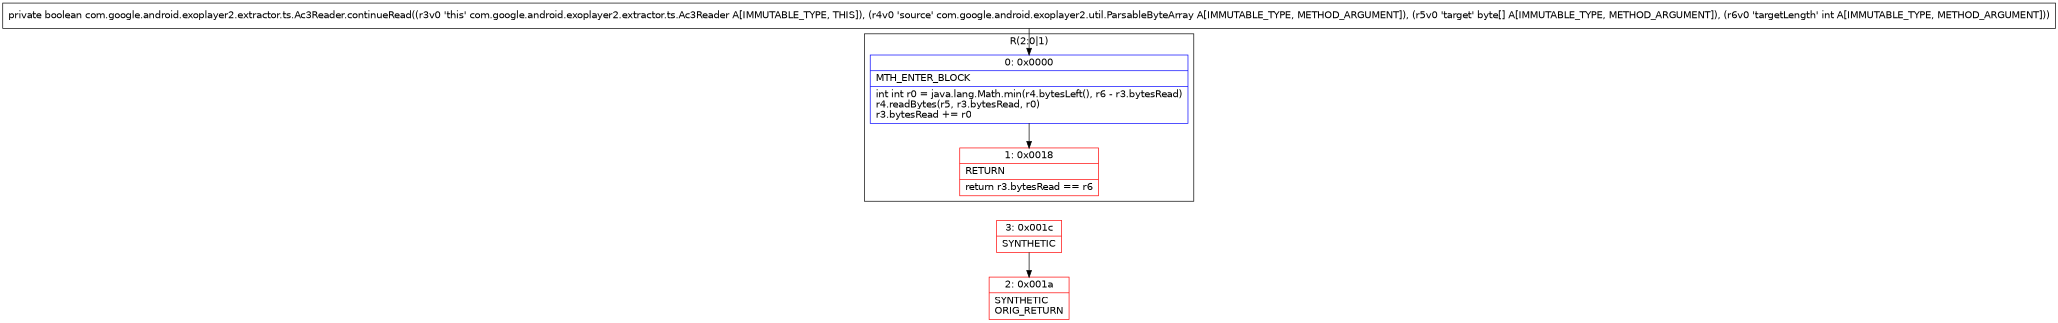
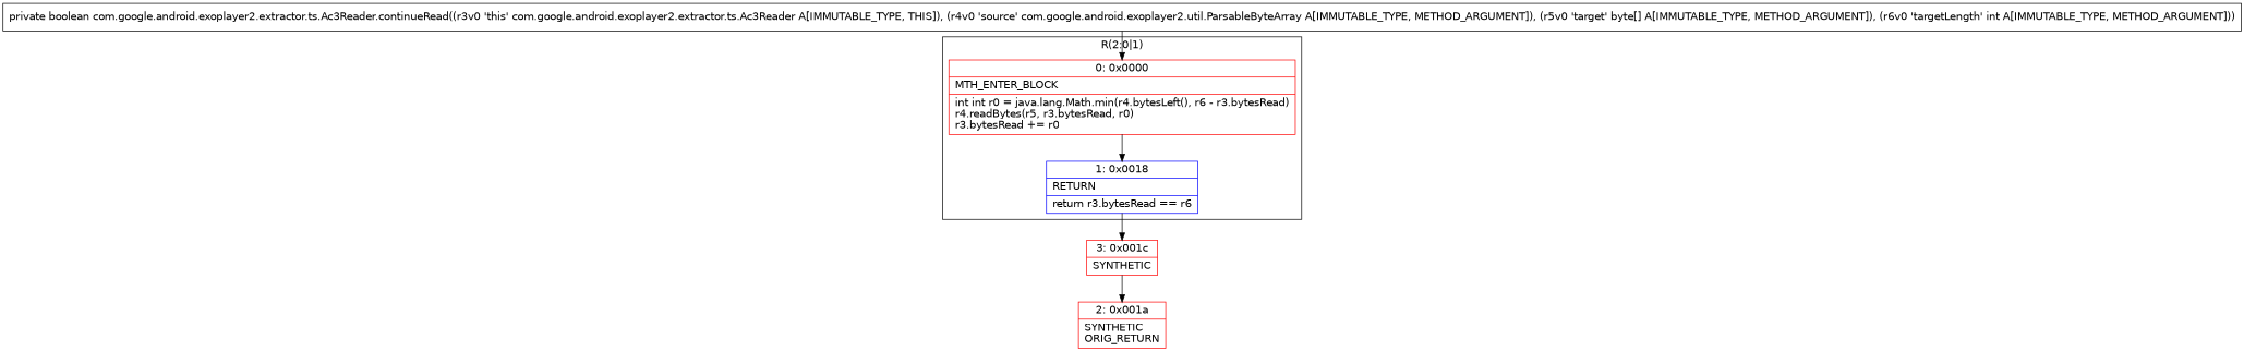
  digraph {
    fontname="DejaVu Sans"
    node [color=blue fontname="DejaVu Sans" shape=record]
    edge [fontname="DejaVu Sans"]
-   n1 [label="{0\:\ 0x0000|MTH_ENTER_BLOCK\l|int int r0 = java.lang.Math.min(r4.bytesLeft(), r6 \- r3.bytesRead)\lr4.readBytes(r5, r3.bytesRead, r0)\lr3.bytesRead += r0\l}"]
-   n2 [color=red label="{1\:\ 0x0018|RETURN\l|return r3.bytesRead == r6\l}"]
+   n1 [color=red label="{0\:\ 0x0000|MTH_ENTER_BLOCK\l|int int r0 = java.lang.Math.min(r4.bytesLeft(), r6 \- r3.bytesRead)\lr4.readBytes(r5, r3.bytesRead, r0)\lr3.bytesRead += r0\l}"]
+   n2 [label="{1\:\ 0x0018|RETURN\l|return r3.bytesRead == r6\l}"]
    n3 [color=red label="{3\:\ 0x001c|SYNTHETIC\l}"]
    n4 [color=red label="{2\:\ 0x001a|SYNTHETIC\lORIG_RETURN\l}"]
    n5 [label="{private boolean com.google.android.exoplayer2.extractor.ts.Ac3Reader.continueRead((r3v0 'this' com.google.android.exoplayer2.extractor.ts.Ac3Reader A[IMMUTABLE_TYPE, THIS]), (r4v0 'source' com.google.android.exoplayer2.util.ParsableByteArray A[IMMUTABLE_TYPE, METHOD_ARGUMENT]), (r5v0 'target' byte[] A[IMMUTABLE_TYPE, METHOD_ARGUMENT]), (r6v0 'targetLength' int A[IMMUTABLE_TYPE, METHOD_ARGUMENT])) }" color=""]
    subgraph cluster_1 {
      label="R(2:0|1)"
      n1
      n2
    }
    n1 -> n2
+   n2 -> n3
    n3 -> n4
    n5 -> n1
  }
